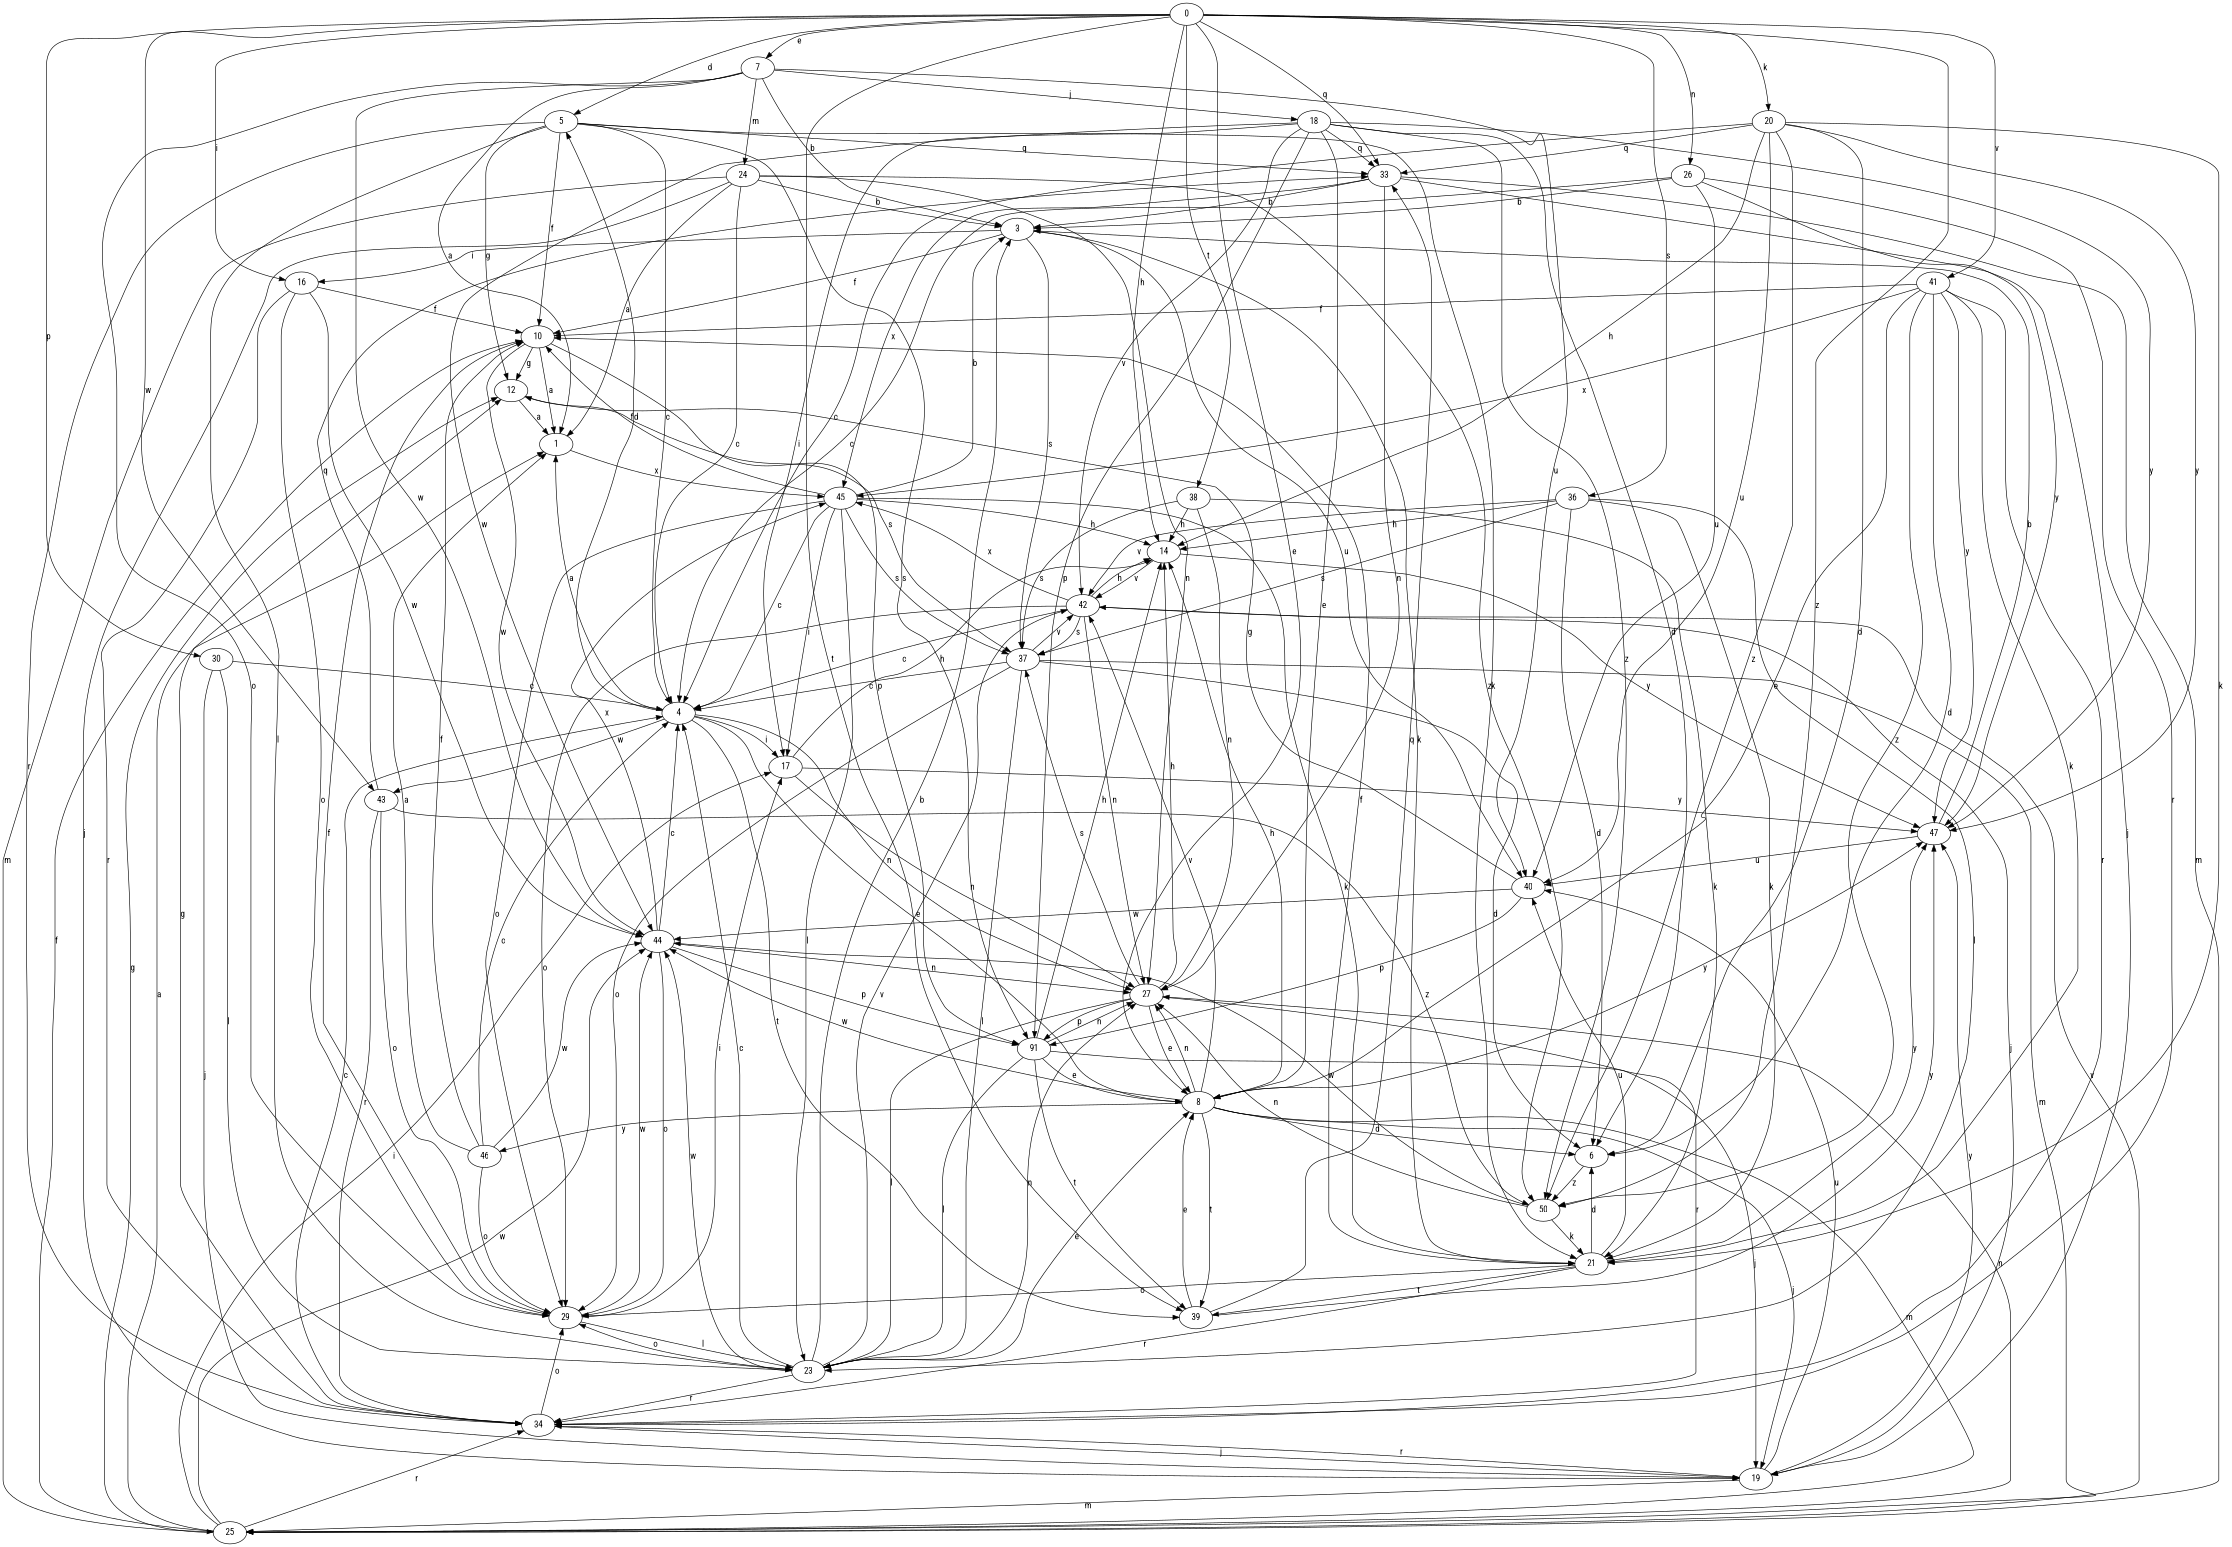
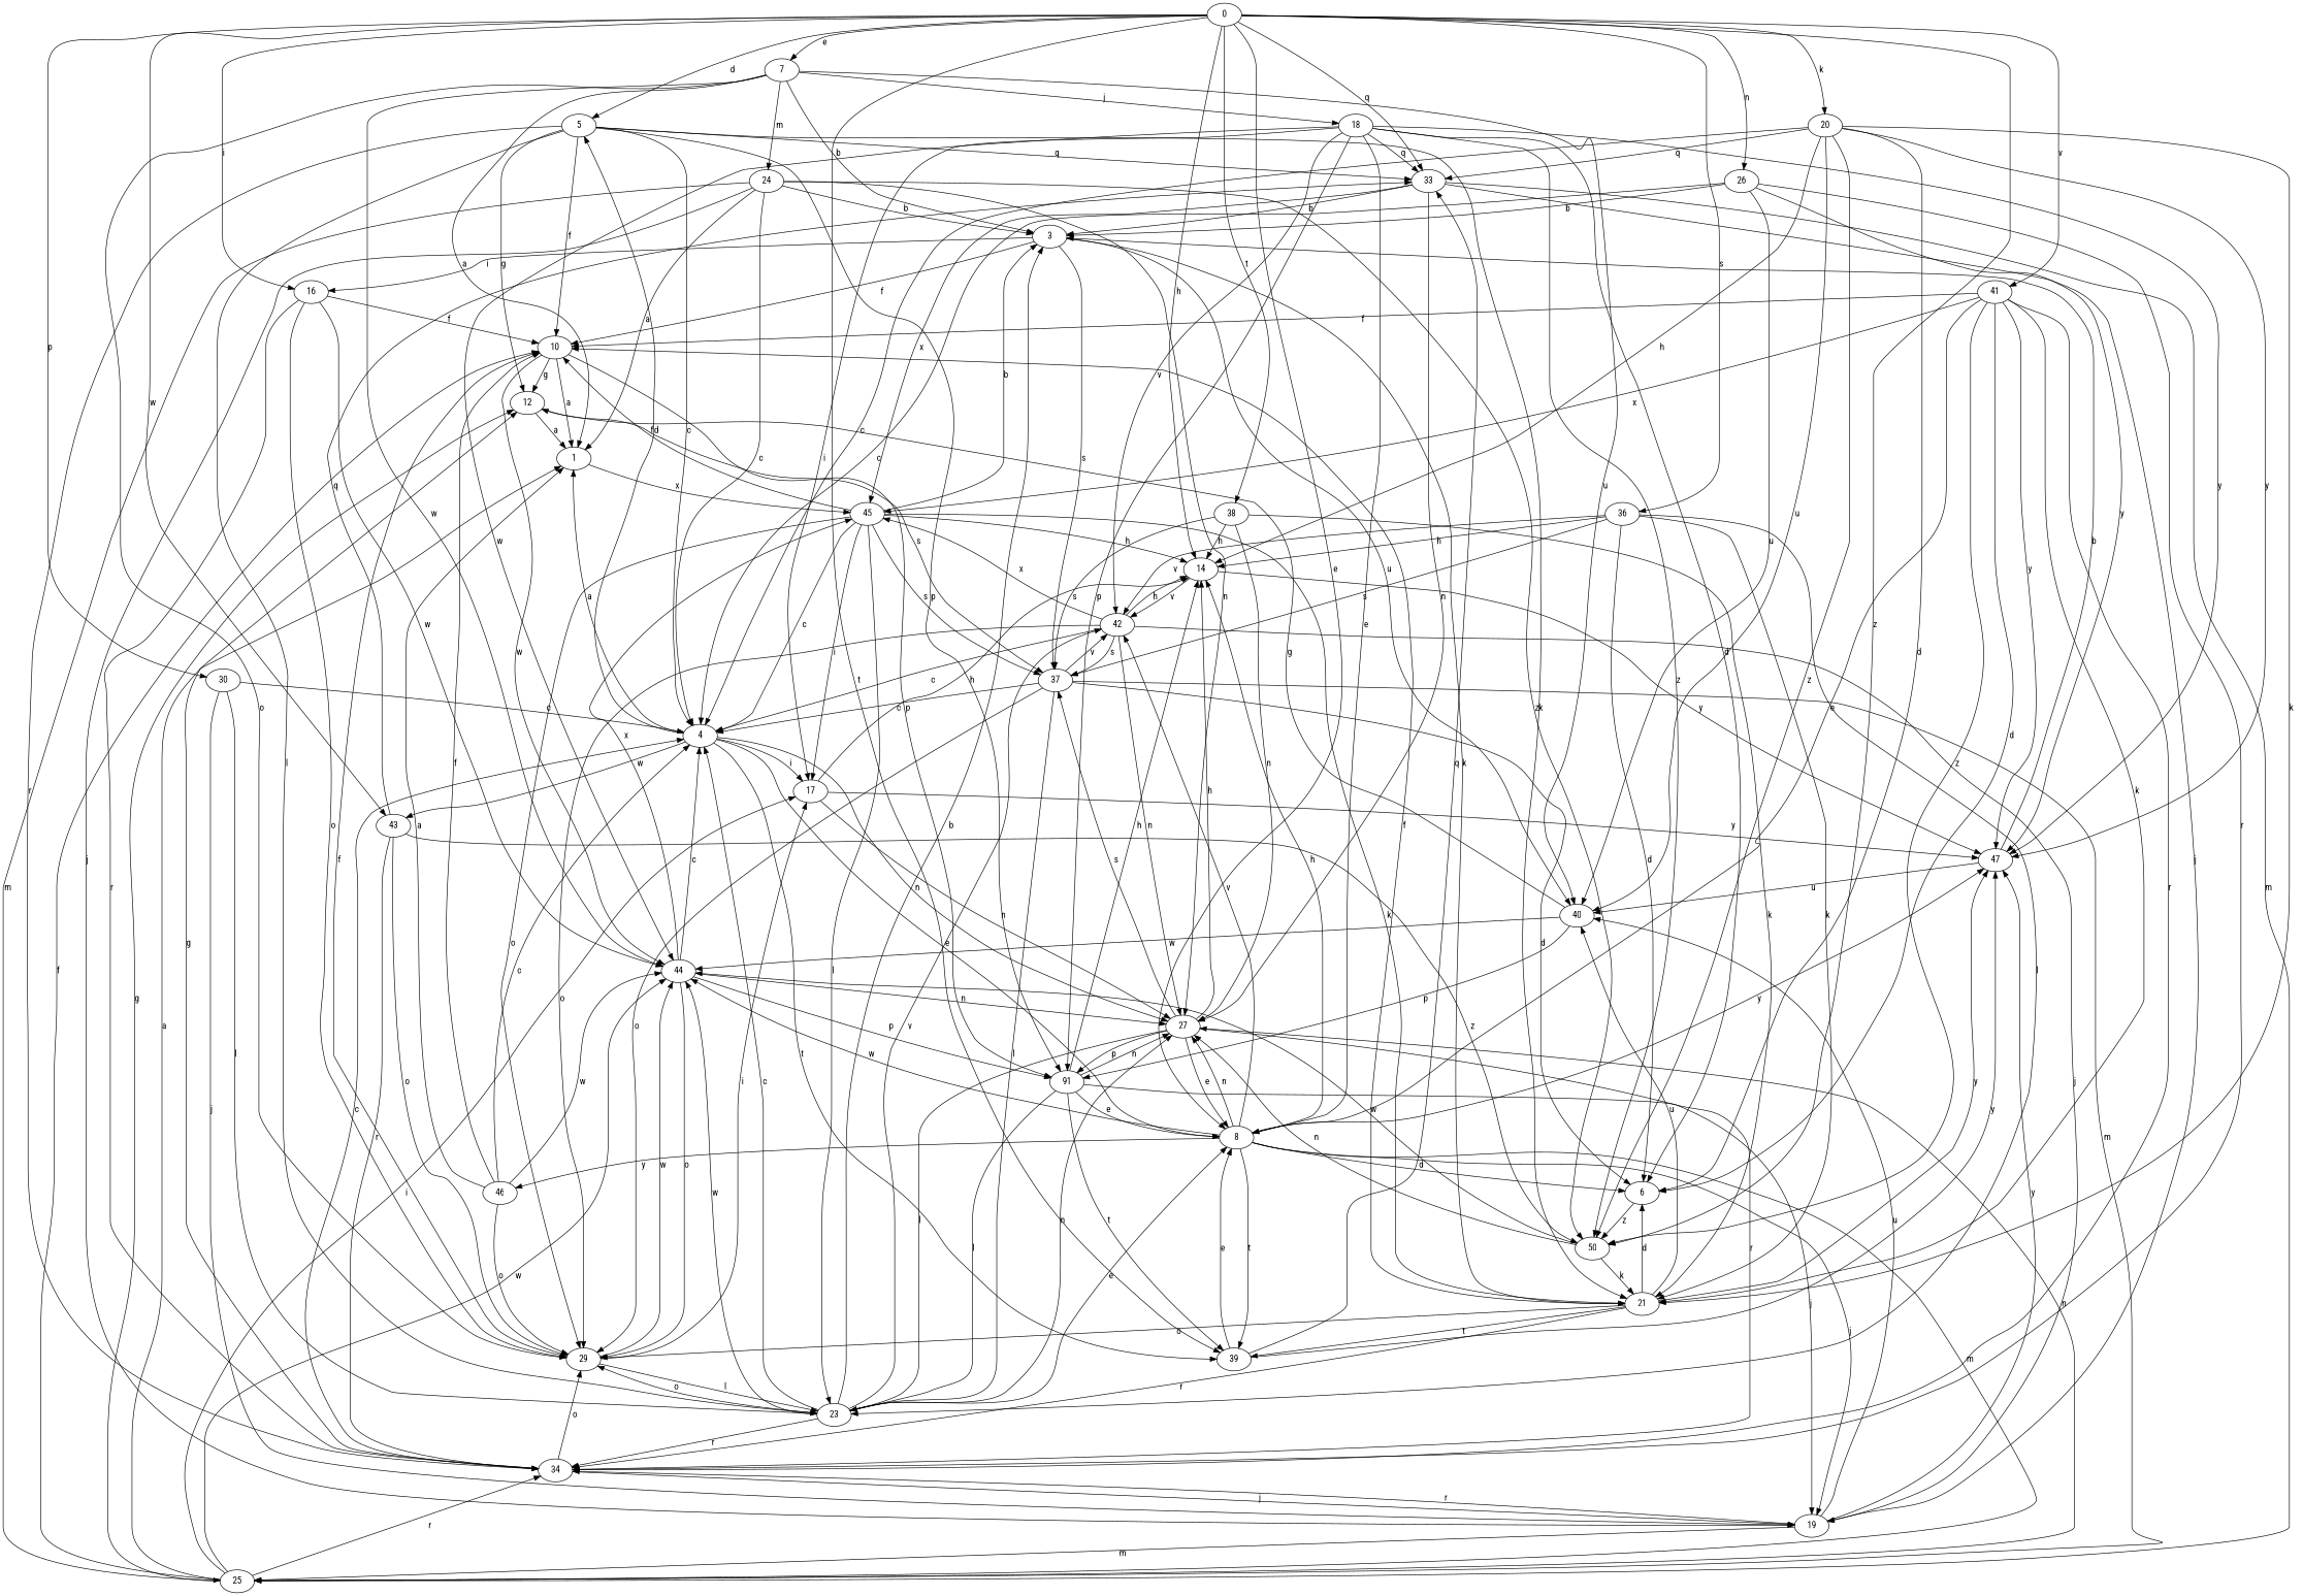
  strict digraph {
    fontname="Roboto Condensed"
    node [fontname="Roboto Condensed"]
    edge [fontname="Roboto Condensed"]
    0
    5
    7
    8
    14
    16
    20
    26
    30
    33
    36
    38
    39
    41
    43
    50
    10
    21
    4
    12
    23
    n22 [label=91]
    34
    1
    3
    40
    18
    24
    29
    44
    27
    6
    19
    25
    42
    46
    47
    45
    37
    17
    0 -> 5 [label=d]
    0 -> 7 [label=e]
    0 -> 8 [label=e]
    0 -> 14 [label=h]
    0 -> 16 [label=i]
    0 -> 20 [label=k]
    0 -> 26 [label=n]
    0 -> 30 [label=p]
    0 -> 33 [label=q]
    0 -> 36 [label=s]
    0 -> 38 [label=t]
    0 -> 39 [label=t]
    0 -> 41 [label=v]
    0 -> 43 [label=w]
    0 -> 50 [label=z]
    5 -> 33 [label=q]
    5 -> 10 [label=f]
    5 -> 21 [label=k]
    5 -> 4 [label=c]
    5 -> 12 [label=g]
    5 -> 23 [label=l]
-   5 -> n22 [label=s]
+   5 -> n22 [label=p]
    5 -> 34 [label=r]
    7 -> 1 [label=a]
    7 -> 3 [label=b]
    7 -> 40 [label=u]
    7 -> 18 [label=j]
    7 -> 24 [label=m]
    7 -> 29 [label=o]
    7 -> 44 [label=w]
    8 -> 14 [label=h]
    8 -> 39 [label=t]
    8 -> 44 [label=w]
    8 -> 27 [label=n]
    8 -> 6 [label=d]
    8 -> 19 [label=j]
    8 -> 25 [label=m]
    8 -> 42 [label=v]
    8 -> 46 [label=y]
    8 -> 47 [label=y]
    14 -> 42 [label=v]
    14 -> 47 [label=y]
    16 -> 10 [label=f]
    16 -> 34 [label=r]
    16 -> 29 [label=o]
    16 -> 44 [label=w]
    20 -> 14 [label=h]
    20 -> 33 [label=q]
    20 -> 50 [label=z]
    20 -> 21 [label=k]
    20 -> 4 [label=c]
    20 -> 40 [label=u]
    20 -> 6 [label=d]
    20 -> 47 [label=y]
    26 -> 4 [label=c]
    26 -> 34 [label=r]
    26 -> 3 [label=b]
    26 -> 40 [label=u]
    26 -> 47 [label=y]
    30 -> 4 [label=c]
    30 -> 23 [label=l]
    30 -> 19 [label=j]
    33 -> 3 [label=b]
    33 -> 27 [label=n]
    33 -> 19 [label=j]
    33 -> 25 [label=m]
    33 -> 45 [label=x]
    36 -> 14 [label=h]
    36 -> 21 [label=k]
    36 -> 23 [label=l]
    36 -> 6 [label=d]
    36 -> 42 [label=v]
    36 -> 37 [label=s]
    38 -> 14 [label=h]
    38 -> 21 [label=k]
    38 -> 27 [label=n]
    38 -> 37 [label=s]
    39 -> 8 [label=e]
    39 -> 33 [label=q]
    39 -> 47 [label=y]
    41 -> 8 [label=e]
    41 -> 50 [label=z]
    41 -> 10 [label=f]
    41 -> 21 [label=k]
    41 -> 34 [label=r]
    41 -> 6 [label=d]
    41 -> 47 [label=y]
    41 -> 45 [label=x]
    43 -> 33 [label=q]
    43 -> 50 [label=z]
    43 -> 34 [label=r]
    43 -> 29 [label=o]
    50 -> 21 [label=k]
    50 -> 44 [label=w]
    50 -> 27 [label=n]
    10 -> 12 [label=g]
    10 -> n22 [label=p]
    10 -> 1 [label=a]
    10 -> 44 [label=w]
    21 -> 39 [label=t]
    21 -> 10 [label=f]
    21 -> 34 [label=r]
    21 -> 40 [label=u]
    21 -> 29 [label=o]
    21 -> 6 [label=d]
    21 -> 47 [label=y]
    4 -> 5 [label=d]
    4 -> 8 [label=e]
    4 -> 39 [label=t]
    4 -> 43 [label=w]
    4 -> 1 [label=a]
    4 -> 27 [label=n]
    4 -> 17 [label=i]
    12 -> 1 [label=a]
    12 -> 37 [label=s]
    23 -> 8 [label=e]
    23 -> 4 [label=c]
    23 -> 34 [label=r]
    23 -> 3 [label=b]
    23 -> 29 [label=o]
    23 -> 44 [label=w]
    23 -> 27 [label=n]
    23 -> 42 [label=v]
    n22 -> 8 [label=e]
    n22 -> 14 [label=h]
    n22 -> 39 [label=t]
    n22 -> 23 [label=l]
    n22 -> 27 [label=n]
    n22 -> 19 [label=j]
    34 -> 4 [label=c]
    34 -> 12 [label=g]
    34 -> 29 [label=o]
    34 -> 19 [label=j]
    1 -> 45 [label=x]
    3 -> 16 [label=i]
    3 -> 10 [label=f]
    3 -> 21 [label=k]
    3 -> 40 [label=u]
    3 -> 37 [label=s]
    40 -> 12 [label=g]
    40 -> n22 [label=p]
    40 -> 44 [label=w]
    18 -> 8 [label=e]
    18 -> 33 [label=q]
    18 -> 50 [label=z]
    18 -> n22 [label=p]
    18 -> 44 [label=w]
    18 -> 6 [label=d]
    18 -> 42 [label=v]
    18 -> 47 [label=y]
    18 -> 17 [label=i]
    24 -> 50 [label=z]
    24 -> 4 [label=c]
    24 -> 1 [label=a]
    24 -> 3 [label=b]
    24 -> 27 [label=n]
    24 -> 19 [label=j]
    24 -> 25 [label=m]
    29 -> 10 [label=f]
    29 -> 23 [label=l]
    29 -> 44 [label=w]
    29 -> 17 [label=i]
    44 -> 4 [label=c]
    44 -> n22 [label=p]
    44 -> 29 [label=o]
    44 -> 27 [label=n]
    44 -> 45 [label=x]
    27 -> 8 [label=e]
    27 -> 14 [label=h]
    27 -> 23 [label=l]
    27 -> n22 [label=p]
    27 -> 34 [label=r]
    27 -> 37 [label=s]
    6 -> 50 [label=z]
    19 -> 34 [label=r]
    19 -> 40 [label=u]
    19 -> 25 [label=m]
    19 -> 47 [label=y]
    25 -> 10 [label=f]
    25 -> 12 [label=g]
    25 -> 34 [label=r]
    25 -> 1 [label=a]
    25 -> 44 [label=w]
    25 -> 27 [label=n]
-   25 -> 42 [label=v]
    25 -> 17 [label=i]
    42 -> 14 [label=h]
    42 -> 4 [label=c]
    42 -> 29 [label=o]
    42 -> 27 [label=n]
    42 -> 19 [label=j]
    42 -> 45 [label=x]
    42 -> 37 [label=s]
    46 -> 10 [label=f]
    46 -> 4 [label=c]
    46 -> 1 [label=a]
    46 -> 29 [label=o]
    46 -> 44 [label=w]
    47 -> 3 [label=b]
    47 -> 40 [label=u]
    45 -> 14 [label=h]
    45 -> 10 [label=f]
    45 -> 21 [label=k]
    45 -> 4 [label=c]
    45 -> 23 [label=l]
    45 -> 3 [label=b]
    45 -> 29 [label=o]
    45 -> 37 [label=s]
    45 -> 17 [label=i]
    37 -> 4 [label=c]
    37 -> 23 [label=l]
    37 -> 29 [label=o]
    37 -> 6 [label=d]
    37 -> 25 [label=m]
    37 -> 42 [label=v]
    17 -> 14 [label=h]
    17 -> 27 [label=n]
    17 -> 47 [label=y]
  }
